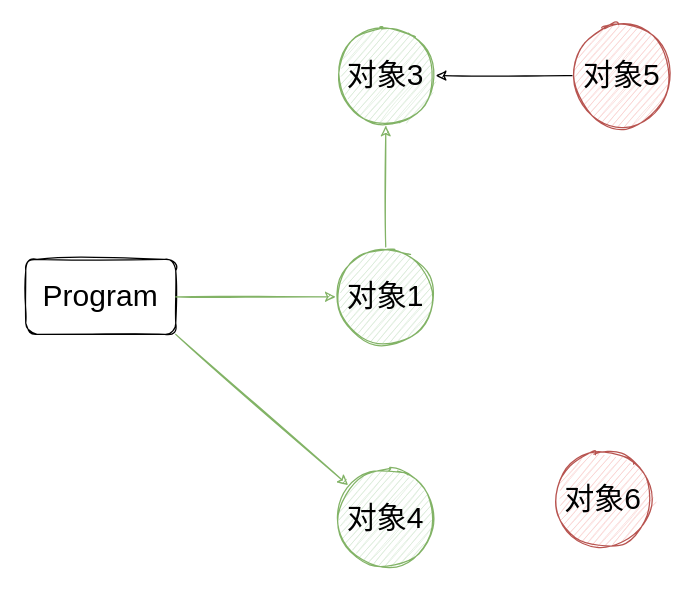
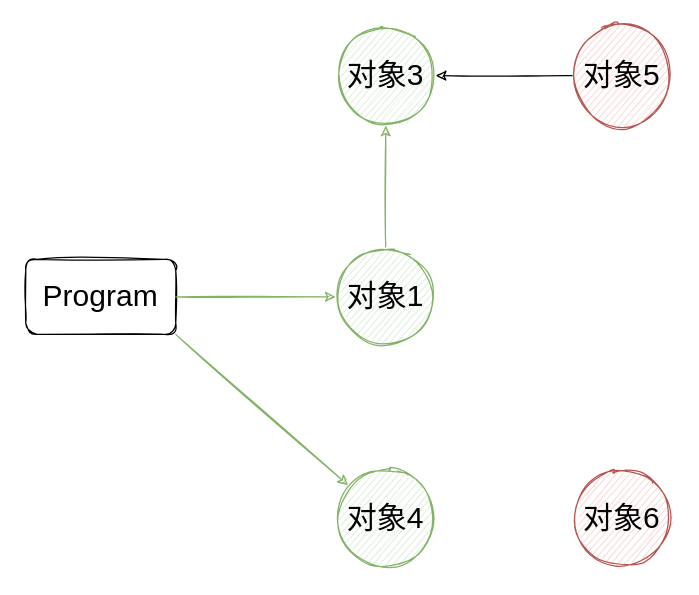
  <mxCell id="0" />
  <mxCell id="1" parent="0" />
  <mxCell id="2" value="&lt;font style=&quot;font-size: 24px&quot;&gt;Program&lt;/font&gt;" style="rounded=1;whiteSpace=wrap;html=1;shadow=0;sketch=1;" vertex="1" parent="1"><mxGeometry x="20" y="207" width="120" height="60" as="geometry" /></mxCell>
  <mxCell id="3" value="" style="edgeStyle=orthogonalEdgeStyle;rounded=0;sketch=1;orthogonalLoop=1;jettySize=auto;html=1;fontSize=24;fillColor=#d5e8d4;strokeColor=#82b366;" edge="1" parent="1" source="4" target="6"><mxGeometry relative="1" as="geometry" /></mxCell>
  <mxCell id="4" value="对象1" style="ellipse;whiteSpace=wrap;html=1;aspect=fixed;shadow=0;sketch=1;fontSize=24;fillColor=#d5e8d4;strokeColor=#82b366;" vertex="1" parent="1"><mxGeometry x="268" y="197" width="80" height="80" as="geometry" /></mxCell>
  <mxCell id="5" value="" style="endArrow=classic;html=1;rounded=0;fontSize=24;exitX=1;exitY=0.5;exitDx=0;exitDy=0;entryX=0;entryY=0.5;entryDx=0;entryDy=0;sketch=1;fillColor=#d5e8d4;strokeColor=#82b366;" edge="1" parent="1" source="2" target="4"><mxGeometry width="50" height="50" relative="1" as="geometry"><mxPoint x="204" y="399" as="sourcePoint" /><mxPoint x="254" y="349" as="targetPoint" /></mxGeometry></mxCell>
  <mxCell id="6" value="对象3" style="ellipse;whiteSpace=wrap;html=1;aspect=fixed;shadow=0;sketch=1;fontSize=24;fillColor=#d5e8d4;strokeColor=#82b366;" vertex="1" parent="1"><mxGeometry x="268" y="20" width="80" height="80" as="geometry" /></mxCell>
  <mxCell id="7" value="对象4" style="ellipse;whiteSpace=wrap;html=1;aspect=fixed;shadow=0;sketch=1;fontSize=24;fillColor=#d5e8d4;strokeColor=#82b366;" vertex="1" parent="1"><mxGeometry x="268" y="374" width="80" height="80" as="geometry" /></mxCell>
  <mxCell id="8" value="" style="endArrow=classic;html=1;rounded=0;fontSize=24;exitX=1;exitY=1;exitDx=0;exitDy=0;sketch=1;fillColor=#d5e8d4;strokeColor=#82b366;" edge="1" parent="1" source="2" target="7"><mxGeometry width="50" height="50" relative="1" as="geometry"><mxPoint x="150" y="247" as="sourcePoint" /><mxPoint x="278" y="247" as="targetPoint" /></mxGeometry></mxCell>
  <mxCell id="9" value="" style="edgeStyle=orthogonalEdgeStyle;rounded=0;sketch=1;orthogonalLoop=1;jettySize=auto;html=1;fontSize=24;" edge="1" parent="1" source="10" target="6"><mxGeometry relative="1" as="geometry" /></mxCell>
  <mxCell id="10" value="对象5" style="ellipse;whiteSpace=wrap;html=1;aspect=fixed;shadow=0;sketch=1;fontSize=24;fillColor=#f8cecc;strokeColor=#b85450;" vertex="1" parent="1"><mxGeometry x="457" y="20" width="80" height="80" as="geometry" /></mxCell>
- <mxCell id="11" value="对象6" style="ellipse;whiteSpace=wrap;html=1;aspect=fixed;shadow=0;sketch=1;fontSize=24;fillColor=#f8cecc;strokeColor=#b85450;" vertex="1" parent="1"><mxGeometry x="442" y="359" width="80" height="80" as="geometry" /></mxCell>
+ <mxCell id="11" value="对象6" style="ellipse;whiteSpace=wrap;html=1;aspect=fixed;shadow=0;sketch=1;fontSize=24;fillColor=#f8cecc;strokeColor=#b85450;" vertex="1" parent="1"><mxGeometry x="457" y="374" width="80" height="80" as="geometry" /></mxCell>
